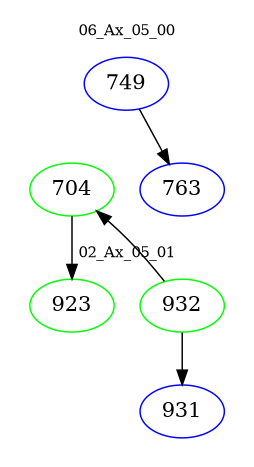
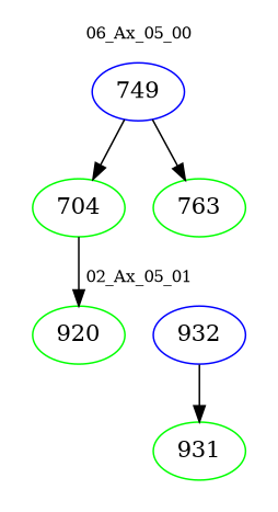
  digraph {
    node [color=blue]
    edge [color=black]
-   n1 [color=green label=932]
-   n2 [color=green label=923]
-   n3 [label=931]
+   n1 [label=932]
+   n2 [color=green label=920]
+   n3 [color=green label=931]
    n4 [label=749]
    n5 [color=green label=704]
-   n6 [label=763]
+   n6 [color=green label=763]
    subgraph cluster_1 {
      color=white
      fontsize=10
      label="02_Ax_05_01"
      n1
      n2
      n3
    }
    subgraph cluster_2 {
      color=white
      fontsize=10
      label="06_Ax_05_00"
      n4
      n5
      n6
    }
    n1 -> n3
-   n1 -> n5
+   n4 -> n5
    n4 -> n6
    n5 -> n2
  }
